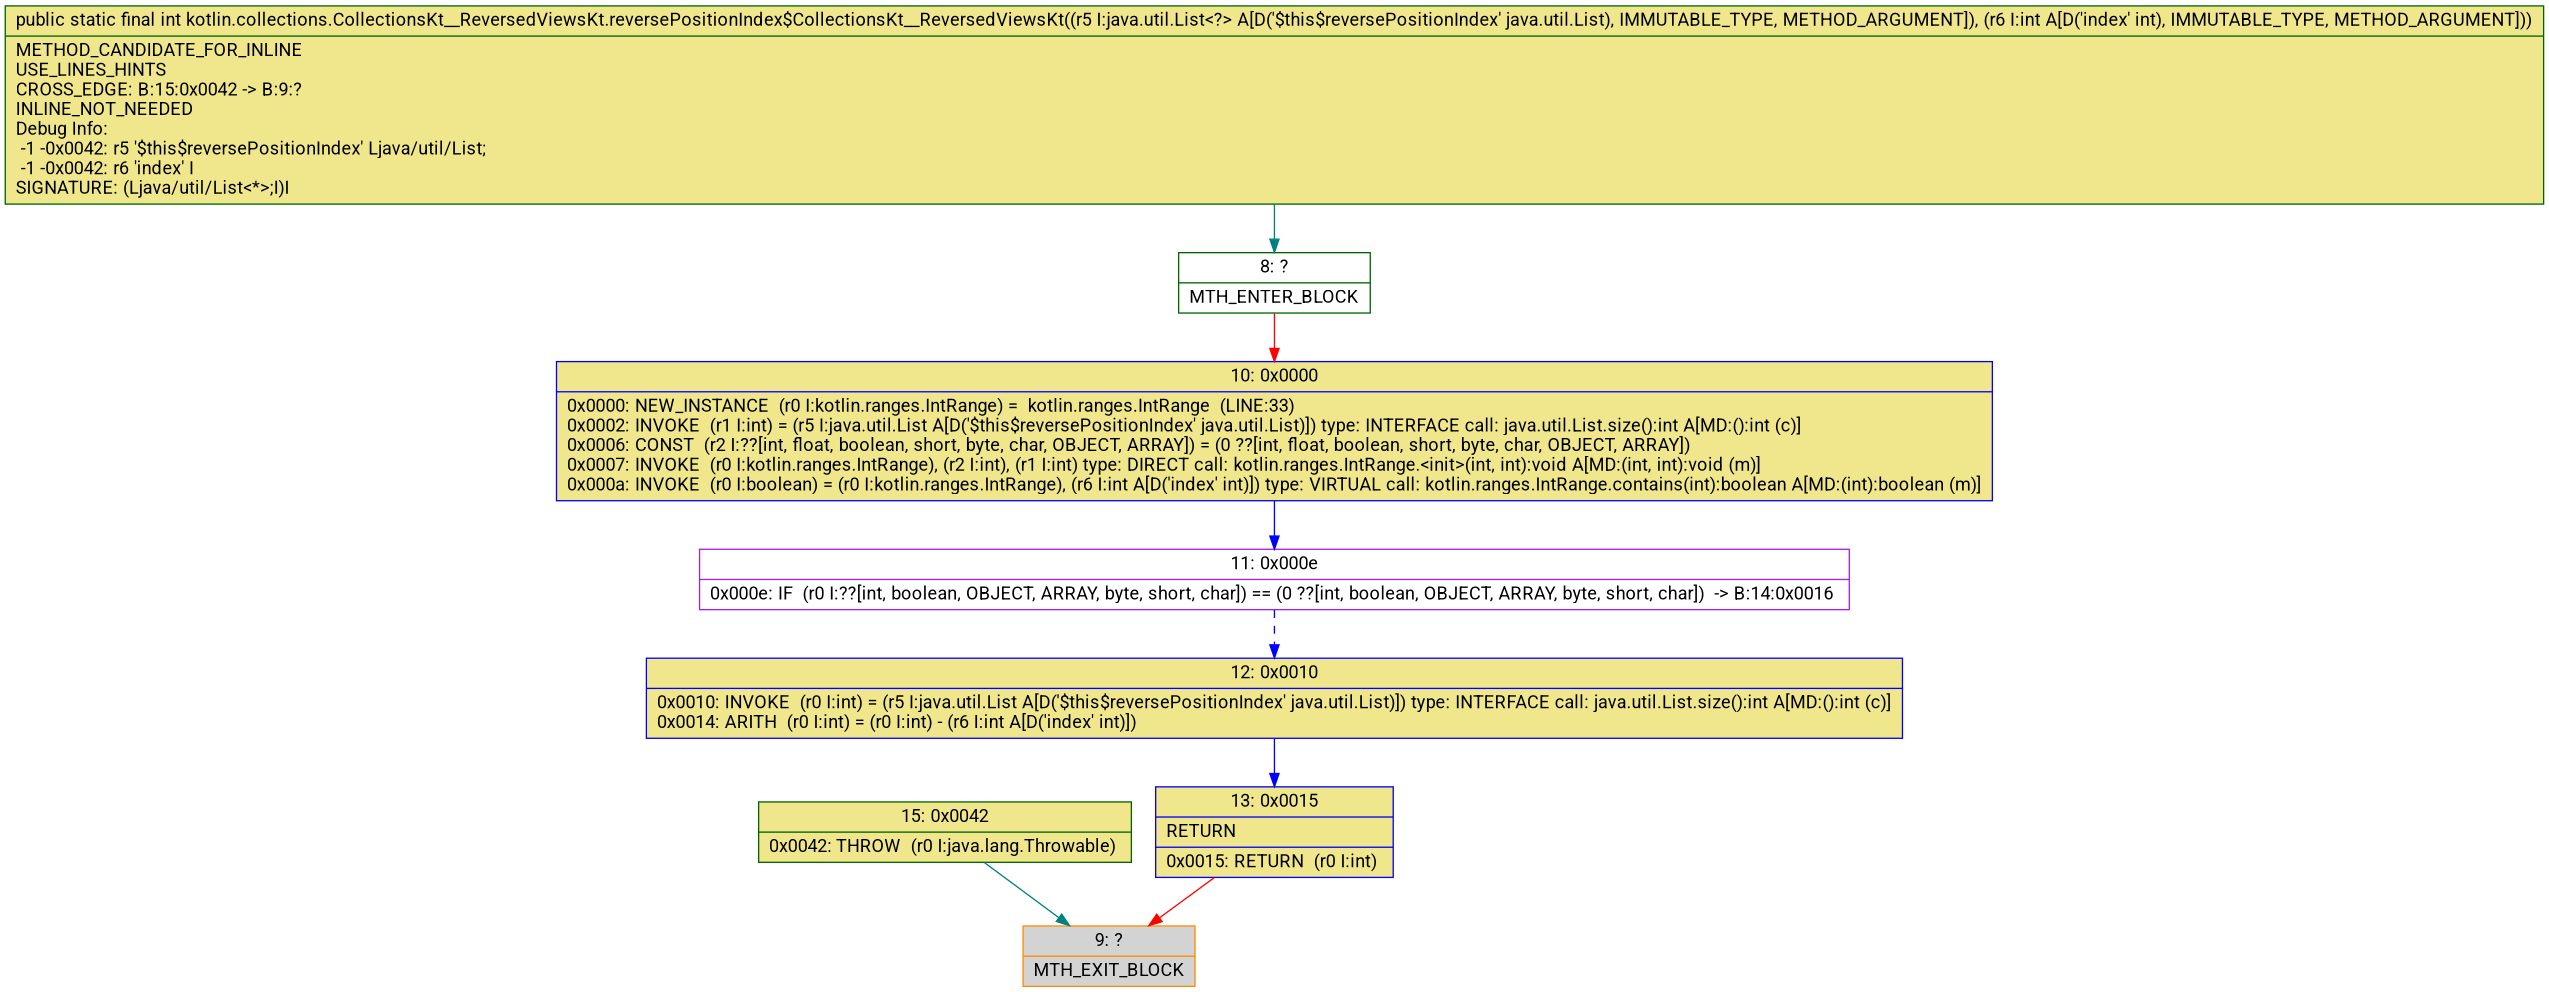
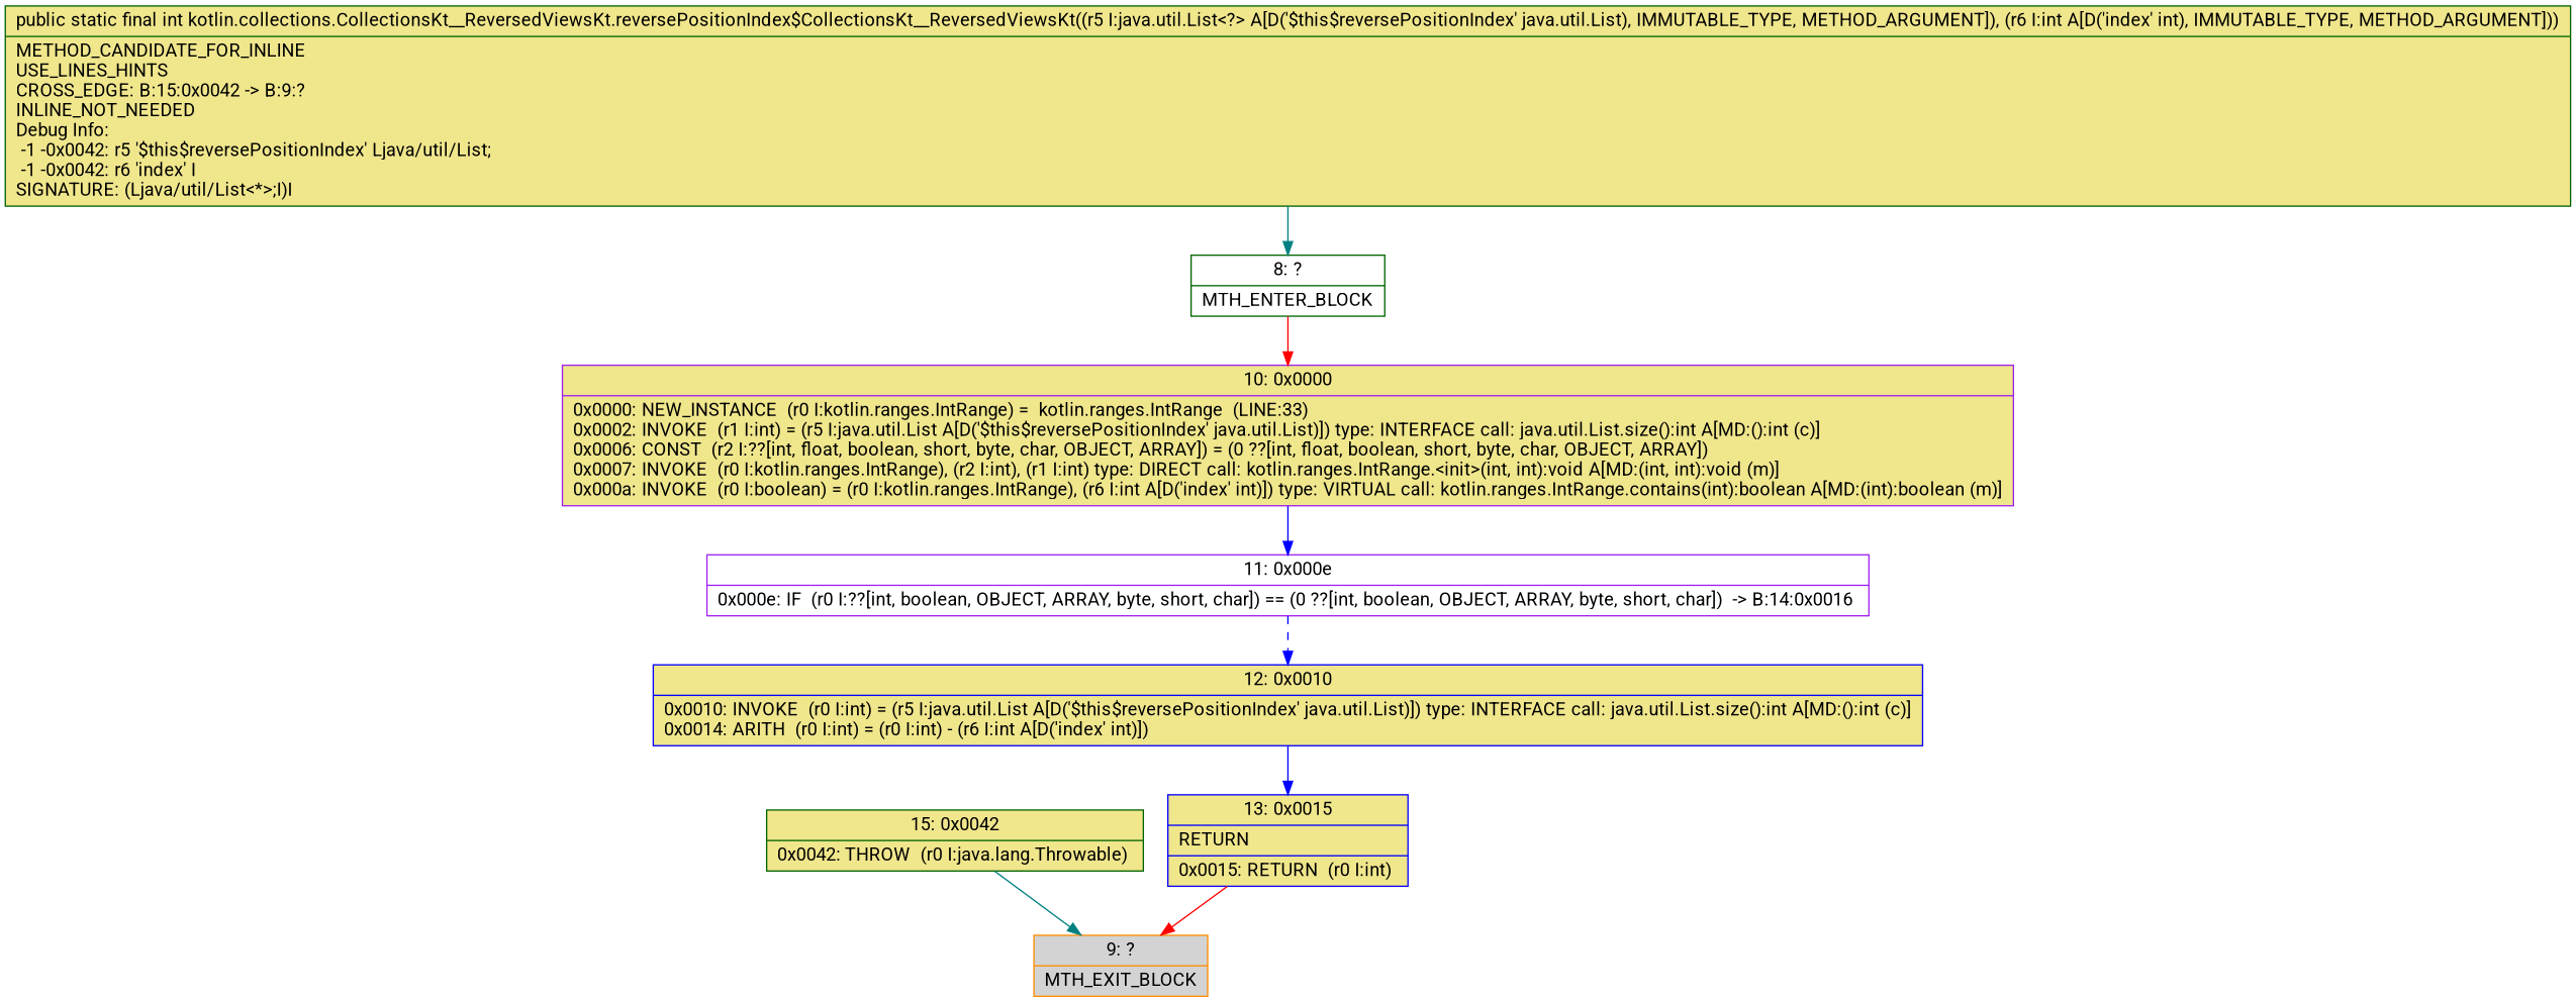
  digraph {
    fontname=Roboto
    node [color=darkgreen fillcolor=khaki fontname=Roboto shape=record style=filled]
    edge [color=blue fontname=Roboto]
    n1 [fillcolor=white label="{8\:\ ?|MTH_ENTER_BLOCK\l}"]
-   n2 [color=blue label="{10\:\ 0x0000|0x0000: NEW_INSTANCE  (r0 I:kotlin.ranges.IntRange) =  kotlin.ranges.IntRange  (LINE:33)\l0x0002: INVOKE  (r1 I:int) = (r5 I:java.util.List A[D('$this$reversePositionIndex' java.util.List)]) type: INTERFACE call: java.util.List.size():int A[MD:():int (c)]\l0x0006: CONST  (r2 I:??[int, float, boolean, short, byte, char, OBJECT, ARRAY]) = (0 ??[int, float, boolean, short, byte, char, OBJECT, ARRAY]) \l0x0007: INVOKE  (r0 I:kotlin.ranges.IntRange), (r2 I:int), (r1 I:int) type: DIRECT call: kotlin.ranges.IntRange.\<init\>(int, int):void A[MD:(int, int):void (m)]\l0x000a: INVOKE  (r0 I:boolean) = (r0 I:kotlin.ranges.IntRange), (r6 I:int A[D('index' int)]) type: VIRTUAL call: kotlin.ranges.IntRange.contains(int):boolean A[MD:(int):boolean (m)]\l}"]
+   n2 [color=purple label="{10\:\ 0x0000|0x0000: NEW_INSTANCE  (r0 I:kotlin.ranges.IntRange) =  kotlin.ranges.IntRange  (LINE:33)\l0x0002: INVOKE  (r1 I:int) = (r5 I:java.util.List A[D('$this$reversePositionIndex' java.util.List)]) type: INTERFACE call: java.util.List.size():int A[MD:():int (c)]\l0x0006: CONST  (r2 I:??[int, float, boolean, short, byte, char, OBJECT, ARRAY]) = (0 ??[int, float, boolean, short, byte, char, OBJECT, ARRAY]) \l0x0007: INVOKE  (r0 I:kotlin.ranges.IntRange), (r2 I:int), (r1 I:int) type: DIRECT call: kotlin.ranges.IntRange.\<init\>(int, int):void A[MD:(int, int):void (m)]\l0x000a: INVOKE  (r0 I:boolean) = (r0 I:kotlin.ranges.IntRange), (r6 I:int A[D('index' int)]) type: VIRTUAL call: kotlin.ranges.IntRange.contains(int):boolean A[MD:(int):boolean (m)]\l}"]
    n3 [color=purple fillcolor=white label="{11\:\ 0x000e|0x000e: IF  (r0 I:??[int, boolean, OBJECT, ARRAY, byte, short, char]) == (0 ??[int, boolean, OBJECT, ARRAY, byte, short, char])  \-\> B:14:0x0016 \l}"]
    n4 [color=blue label="{12\:\ 0x0010|0x0010: INVOKE  (r0 I:int) = (r5 I:java.util.List A[D('$this$reversePositionIndex' java.util.List)]) type: INTERFACE call: java.util.List.size():int A[MD:():int (c)]\l0x0014: ARITH  (r0 I:int) = (r0 I:int) \- (r6 I:int A[D('index' int)]) \l}"]
    n5 [color=blue label="{13\:\ 0x0015|RETURN\l|0x0015: RETURN  (r0 I:int) \l}"]
    n6 [color=darkorange fillcolor=lightgrey label="{9\:\ ?|MTH_EXIT_BLOCK\l}"]
    n7 [label="{15\:\ 0x0042|0x0042: THROW  (r0 I:java.lang.Throwable) \l}"]
    n8 [label="{public static final int kotlin.collections.CollectionsKt__ReversedViewsKt.reversePositionIndex$CollectionsKt__ReversedViewsKt((r5 I:java.util.List\<?\> A[D('$this$reversePositionIndex' java.util.List), IMMUTABLE_TYPE, METHOD_ARGUMENT]), (r6 I:int A[D('index' int), IMMUTABLE_TYPE, METHOD_ARGUMENT]))  | METHOD_CANDIDATE_FOR_INLINE\lUSE_LINES_HINTS\lCROSS_EDGE: B:15:0x0042 \-\> B:9:?\lINLINE_NOT_NEEDED\lDebug Info:\l  \-1 \-0x0042: r5 '$this$reversePositionIndex' Ljava\/util\/List;\l  \-1 \-0x0042: r6 'index' I\lSIGNATURE: (Ljava\/util\/List\<*\>;I)I\l}"]
    n1 -> n2 [color=red]
    n2 -> n3
    n3 -> n4 [style=dashed]
    n4 -> n5
    n5 -> n6 [color=red]
    n7 -> n6 [color=teal]
    n8 -> n1 [color=teal]
  }
